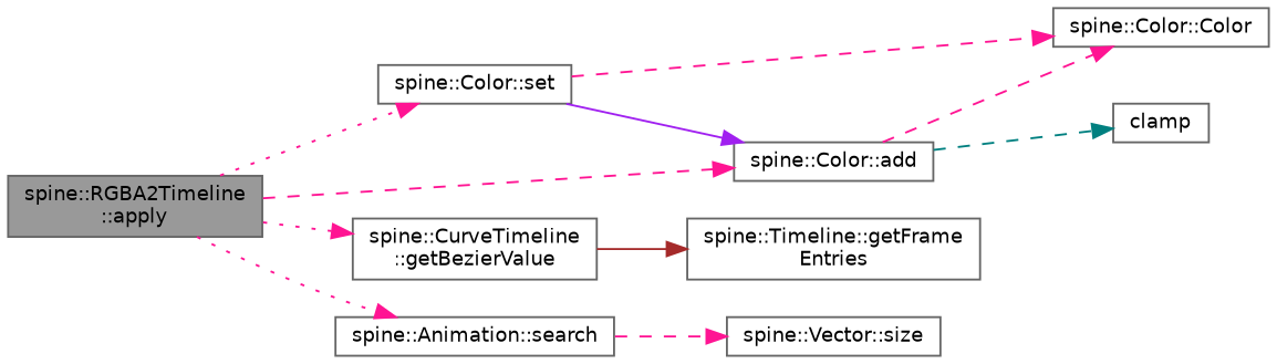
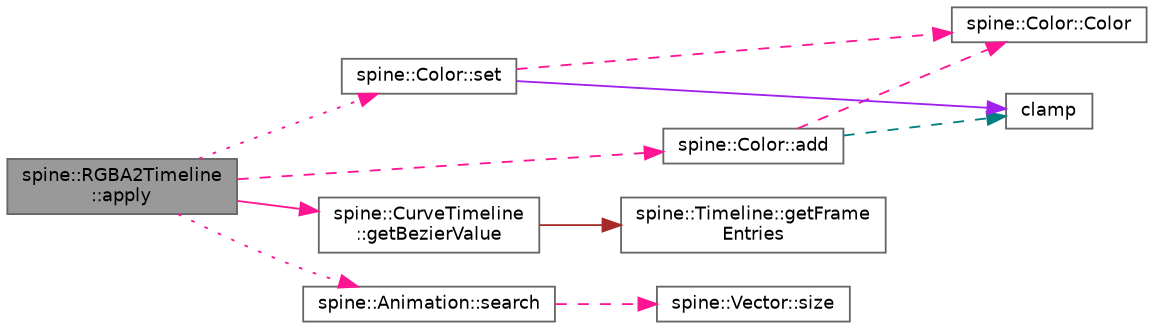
  digraph {
    rankdir=LR
    node [color=grey40 fillcolor=white fontname=Helvetica fontsize=10 shape=box style=filled]
    edge [color=deeppink fontname=Helvetica fontsize=10 labelfontname=Helvetica labelfontsize=10 style=dashed]
    n1 [color=gray40 fillcolor=grey60 fontcolor=black height=0.2 label="spine::RGBA2Timeline\l::apply" width=0.4]
    n2 [height=0.2 label="spine::Color::add" width=0.4]
    n3 [height=0.2 label="spine::CurveTimeline\l::getBezierValue" width=0.4]
    n4 [height=0.2 label="spine::Animation::search" width=0.4]
    n5 [height=0.2 label="spine::Color::set" width=0.4]
    n6 [height=0.2 label=clamp width=0.4]
    n7 [height=0.2 label="spine::Color::Color" width=0.4]
    n8 [height=0.2 label="spine::Timeline::getFrame\lEntries" width=0.4]
    n9 [height=0.2 label="spine::Vector::size" width=0.4]
    n1 -> n2
-   n1 -> n3 [style=dotted]
+   n1 -> n3 [style=solid]
    n1 -> n4 [style=dotted]
    n1 -> n5 [style=dotted]
    n2 -> n6 [color=teal]
    n2 -> n7
    n3 -> n8 [color=brown style=solid]
    n4 -> n9
-   n5 -> n2 [color=purple style=solid]
+   n5 -> n6 [color=purple style=solid]
    n5 -> n7
  }
